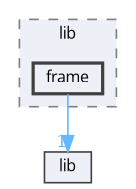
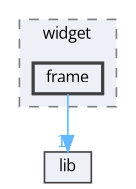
  digraph {
    compound=true
    fontname="Open Sans"
    node [color=grey25 fillcolor="#edf0f7" fontname="Open Sans" fontsize=10 shape=box]
    n1 [height=0.2 label=frame style="filled,bold" width=0.4]
    n2 [height=0.2 label=lib style=filled width=0.4]
    subgraph cluster_1 {
      bgcolor="#edf0f7"
      fontsize=10
-     label=lib
+     label=widget
      pencolor=grey50
      style="filled,dashed"
      n1
    }
    n1 -> n2 [color=steelblue1 fontcolor=steelblue1 fontname="Open Sans" fontsize=10 headlabel=1 labeldistance=1.5 labelfontname=Helvetica labelfontsize=10]
  }
